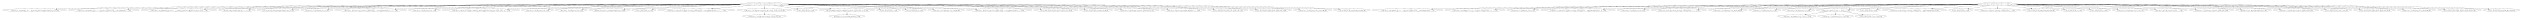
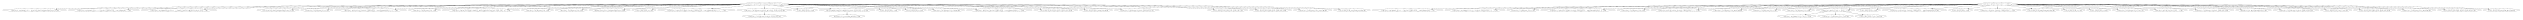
  digraph {
    fontname="Liberation Mono"
    node [fontname="Liberation Mono"]
    edge [fontname="Liberation Mono"]
    n1 [label=<(&lt;operator&gt;.greaterThan,timing.getBestScore() &gt; 0)<SUB>253</SUB>>]
    n2 [label=<(&lt;operator&gt;.assignment,str = Long.toString(timing.getBestScore()))<SUB>258</SUB>>]
    n3 [label=<(&lt;operator&gt;.assignment,this.x = (Constant.FRAME_WIDTH + scoreImg.getWi...)<SUB>259</SUB>>]
    n4 [label=<(&lt;operator&gt;.assignmentMinus,this.x -= GameUtil.getStringWidth(Constant.SCOR...)<SUB>260</SUB>>]
-   n5 [label=<(drawString,g.drawString(str, x, y))<SUB>261</SUB>>]
    n6 [label=<(toString,toString(timing.getBestScore()))<SUB>258</SUB>>]
    n7 [label=<(&lt;operator&gt;.fieldAccess,this.x)<SUB>259</SUB>>]
    n8 [label=<(&lt;operator&gt;.subtraction,(Constant.FRAME_WIDTH + scoreImg.getWidth() / 2...)<SUB>259</SUB>>]
    n9 [label=<(&lt;operator&gt;.fieldAccess,this.x)<SUB>260</SUB>>]
    n10 [label=<(&lt;operator&gt;.logicalShiftRight,GameUtil.getStringWidth(Constant.SCORE_FONT, st...)<SUB>260</SUB>>]
    n11 [label=<(&lt;operator&gt;.fieldAccess,this.x)<SUB>261</SUB>>]
    n12 [label=<(&lt;operator&gt;.fieldAccess,this.y)<SUB>261</SUB>>]
    n13 [label=<(getBestScore,this.timing.getBestScore())<SUB>258</SUB>>]
    n14 [label=<(FIELD_IDENTIFIER,x,x)<SUB>259</SUB>>]
    n15 [label=<(&lt;operator&gt;.logicalShiftRight,Constant.FRAME_WIDTH + scoreImg.getWidth() / 2 ...)<SUB>259</SUB>>]
    n16 [label=<(&lt;operator&gt;.fieldAccess,com.bird.main.Bird.SCORE_LOCATE)<SUB>259</SUB>>]
    n17 [label=<(FIELD_IDENTIFIER,x,x)<SUB>260</SUB>>]
    n18 [label=<(getStringWidth,getStringWidth(Constant.SCORE_FONT, str))<SUB>260</SUB>>]
    n19 [label=<(FIELD_IDENTIFIER,x,x)<SUB>261</SUB>>]
    n20 [label=<(FIELD_IDENTIFIER,y,y)<SUB>261</SUB>>]
    n21 [label=<(&lt;operator&gt;.fieldAccess,this.timing)<SUB>258</SUB>>]
    n22 [label=<(&lt;operator&gt;.addition,Constant.FRAME_WIDTH + scoreImg.getWidth() / 2)<SUB>259</SUB>>]
    n23 [label=<(FIELD_IDENTIFIER,SCORE_LOCATE,SCORE_LOCATE)<SUB>259</SUB>>]
    n24 [label=<(FIELD_IDENTIFIER,timing,timing)<SUB>258</SUB>>]
    n25 [label=<(&lt;operator&gt;.fieldAccess,Constant.FRAME_WIDTH)<SUB>259</SUB>>]
-   n26 [label=<(&lt;operator&gt;.division,scoreImg.getWidth() / 2)<SUB>259</SUB>>]
    n27 [label=<(FIELD_IDENTIFIER,SCORE_FONT,SCORE_FONT)<SUB>260</SUB>>]
    n28 [label=<(FIELD_IDENTIFIER,FRAME_WIDTH,FRAME_WIDTH)<SUB>259</SUB>>]
    n29 [label=<(&lt;operator&gt;.fieldAccess,this.scoreImg)<SUB>259</SUB>>]
    n30 [label=<(FIELD_IDENTIFIER,scoreImg,scoreImg)<SUB>259</SUB>>]
    n31 [label=<(&lt;operator&gt;.fieldAccess,Constant.SCORE_FONT)<SUB>260</SUB>>]
    n32 [label=<(getWidth,this.scoreImg.getWidth())<SUB>259</SUB>>]
    n33 [label=<(&lt;operator&gt;.greaterThan,flash++ &gt; COUNT)<SUB>265</SUB>>]
    n34 [label=<(&lt;operator&gt;.assignment,this.x = Constant.FRAME_WIDTH - againImg.getWid...)<SUB>266</SUB>>]
    n35 [label=<(&lt;operator&gt;.assignment,this.y = Constant.FRAME_HEIGHT / 5 * 3)<SUB>267</SUB>>]
    n36 [label=<(&lt;operator&gt;.fieldAccess,this.x)<SUB>266</SUB>>]
    n37 [label=<(&lt;operator&gt;.logicalShiftRight,Constant.FRAME_WIDTH - againImg.getWidth() &gt;&gt; 1)<SUB>266</SUB>>]
    n38 [label=<(&lt;operator&gt;.fieldAccess,this.y)<SUB>267</SUB>>]
    n39 [label=<(&lt;operator&gt;.multiplication,Constant.FRAME_HEIGHT / 5 * 3)<SUB>267</SUB>>]
    n40 [label=<(&lt;operator&gt;.fieldAccess,this.againImg)<SUB>268</SUB>>]
    n41 [label=<(&lt;operator&gt;.fieldAccess,this.x)<SUB>268</SUB>>]
    n42 [label=<(&lt;operator&gt;.fieldAccess,this.y)<SUB>268</SUB>>]
    n43 [label=<(&lt;operator&gt;.equals,flash == COUNT * 2)<SUB>269</SUB>>]
    n44 [label=<(FIELD_IDENTIFIER,x,x)<SUB>266</SUB>>]
    n45 [label=<(&lt;operator&gt;.subtraction,Constant.FRAME_WIDTH - againImg.getWidth())<SUB>266</SUB>>]
    n46 [label=<(FIELD_IDENTIFIER,y,y)<SUB>267</SUB>>]
    n47 [label=<(&lt;operator&gt;.division,Constant.FRAME_HEIGHT / 5)<SUB>267</SUB>>]
    n48 [label=<(FIELD_IDENTIFIER,againImg,againImg)<SUB>268</SUB>>]
    n49 [label=<(FIELD_IDENTIFIER,x,x)<SUB>268</SUB>>]
    n50 [label=<(FIELD_IDENTIFIER,y,y)<SUB>268</SUB>>]
    n51 [label=<(&lt;operator&gt;.fieldAccess,this.flash)<SUB>269</SUB>>]
    n52 [label=<(&lt;operator&gt;.multiplication,COUNT * 2)<SUB>269</SUB>>]
    n53 [label=<(&lt;operator&gt;.fieldAccess,Constant.FRAME_WIDTH)<SUB>266</SUB>>]
    n54 [label=<(getWidth,this.againImg.getWidth())<SUB>266</SUB>>]
    n55 [label=<(&lt;operator&gt;.fieldAccess,Constant.FRAME_HEIGHT)<SUB>267</SUB>>]
    n56 [label=<(FIELD_IDENTIFIER,flash,flash)<SUB>269</SUB>>]
    n57 [label=<(FIELD_IDENTIFIER,FRAME_WIDTH,FRAME_WIDTH)<SUB>266</SUB>>]
    n58 [label=<(&lt;operator&gt;.fieldAccess,this.againImg)<SUB>266</SUB>>]
    n59 [label=<(FIELD_IDENTIFIER,FRAME_HEIGHT,FRAME_HEIGHT)<SUB>267</SUB>>]
    n60 [label=<(FIELD_IDENTIFIER,againImg,againImg)<SUB>266</SUB>>]
    n61 [label=<(&lt;operator&gt;.assignment,this.flash = 0)<SUB>270</SUB>>]
    n62 [label=<(&lt;operator&gt;.fieldAccess,this.flash)<SUB>270</SUB>>]
    n63 [label=<(FIELD_IDENTIFIER,flash,flash)<SUB>270</SUB>>]
    n1 -> n2
    n1 -> n3
    n1 -> n4
-   n1 -> n5
    n1 -> n6
    n1 -> n7
    n1 -> n8
    n1 -> n9
    n1 -> n10
    n1 -> n11
    n1 -> n12
    n1 -> n13
    n1 -> n14
    n1 -> n15
    n1 -> n16
    n1 -> n17
    n1 -> n18
    n1 -> n19
    n1 -> n20
    n1 -> n21
    n1 -> n22
    n1 -> n23
    n1 -> n24
    n1 -> n25
-   n1 -> n26
    n1 -> n27
    n1 -> n28
    n1 -> n29
    n1 -> n30
    n16 -> n31
    n18 -> n32
    n33 -> n34
    n33 -> n35
    n33 -> n36
    n33 -> n37
    n33 -> n38
    n33 -> n39
    n33 -> n40
    n33 -> n41
    n33 -> n42
    n33 -> n43
    n33 -> n44
    n33 -> n45
    n33 -> n46
    n33 -> n47
    n33 -> n48
    n33 -> n49
    n33 -> n50
    n33 -> n51
    n33 -> n52
    n33 -> n53
    n33 -> n54
    n33 -> n55
    n33 -> n56
    n33 -> n57
    n33 -> n58
    n33 -> n59
    n33 -> n60
    n43 -> n61
    n43 -> n62
    n43 -> n63
  }
